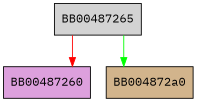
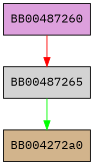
  digraph {
    fontname="IBM Plex Mono"
    splines=ortho
    node [fontname="IBM Plex Mono" shape=box style=filled]
    edge [fontname="IBM Plex Mono"]
    BB00487260 [fillcolor=plum]
    BB00487265 [fillcolor=lightgrey]
-   BB004872a0 [fillcolor=tan]
-   BB00487265 -> BB00487260 [color=red]
+   BB004872a0 [fillcolor=tan label=BB004272a0]
+   BB00487260 -> BB00487265 [color=red]
    BB00487265 -> BB004872a0 [color=green]
  }
